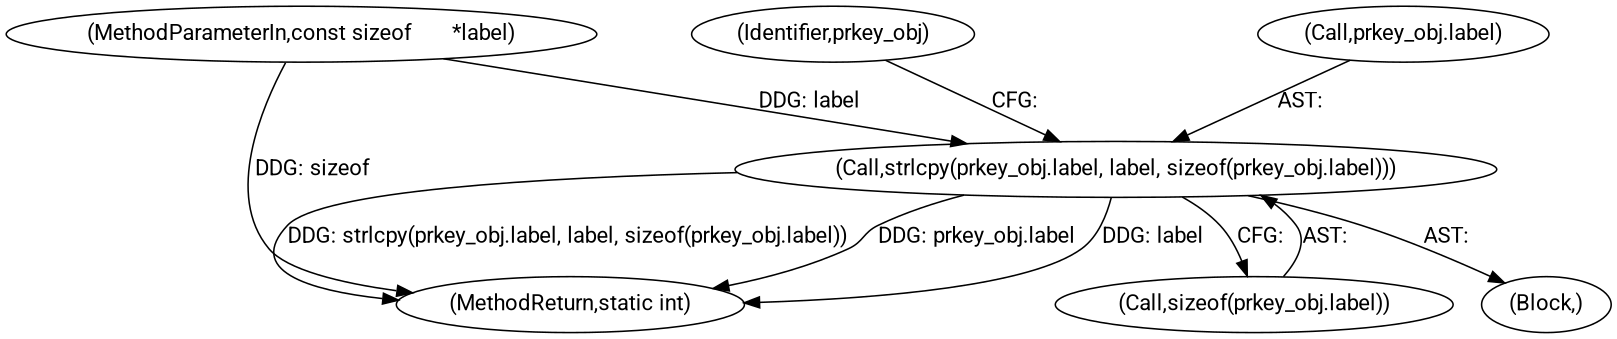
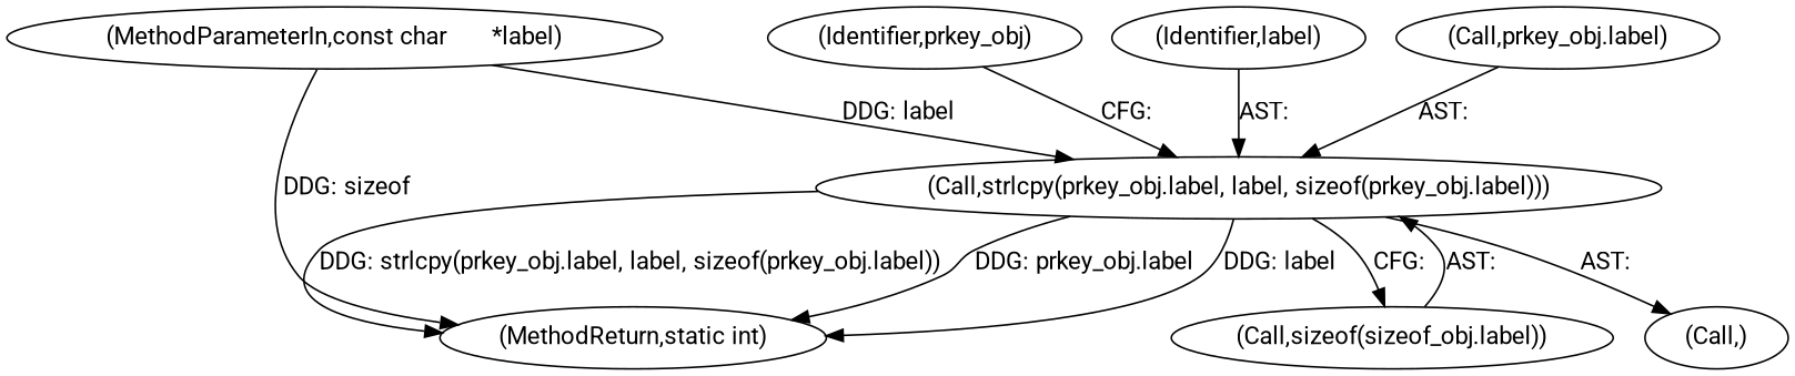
  digraph {
    fontname=Roboto
    node [fontname=Roboto]
    edge [fontname=Roboto]
-   n1 [label="(MethodParameterIn,const sizeof       *label)"]
+   n1 [label="(MethodParameterIn,const char       *label)"]
    n2 [label="(Call,strlcpy(prkey_obj.label, label, sizeof(prkey_obj.label)))"]
    n3 [label="(MethodReturn,static int)"]
-   n4 [label="(Call,sizeof(prkey_obj.label))"]
-   n5 [label="(Block,)"]
+   n4 [label="(Call,sizeof(sizeof_obj.label))"]
+   n5 [label="(Call,)"]
    n6 [label="(Identifier,prkey_obj)"]
+   n7 [label="(Identifier,label)"]
    n8 [label="(Call,prkey_obj.label)"]
    n1 -> n2 [label="DDG: label"]
    n1 -> n3 [label="DDG: sizeof"]
    n2 -> n3 [label="DDG: label"]
    n2 -> n3 [label="DDG: strlcpy(prkey_obj.label, label, sizeof(prkey_obj.label))"]
    n2 -> n3 [label="DDG: prkey_obj.label"]
    n2 -> n4 [label="CFG: "]
    n2 -> n5 [label="AST: "]
    n4 -> n2 [label="AST: "]
    n6 -> n2 [label="CFG: "]
+   n7 -> n2 [label="AST: "]
    n8 -> n2 [label="AST: "]
  }
